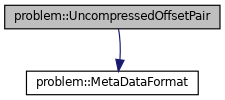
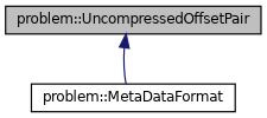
  digraph {
    node [color=black fontname=Helvetica fontsize=10 shape=record style=filled]
    n1 [fillcolor=grey75 fontcolor=black height=0.2 label="problem::UncompressedOffsetPair" width=0.4]
    n2 [fillcolor=white height=0.2 label="problem::MetaDataFormat" width=0.4]
-   n2 -> n1 [color=midnightblue dir=back fontname=Helvetica fontsize=10 labelfontname=Helvetica labelfontsize=10 style=solid]
+   n1 -> n2 [color=midnightblue dir=back fontname=Helvetica fontsize=10 labelfontname=Helvetica labelfontsize=10 style=solid]
  }
